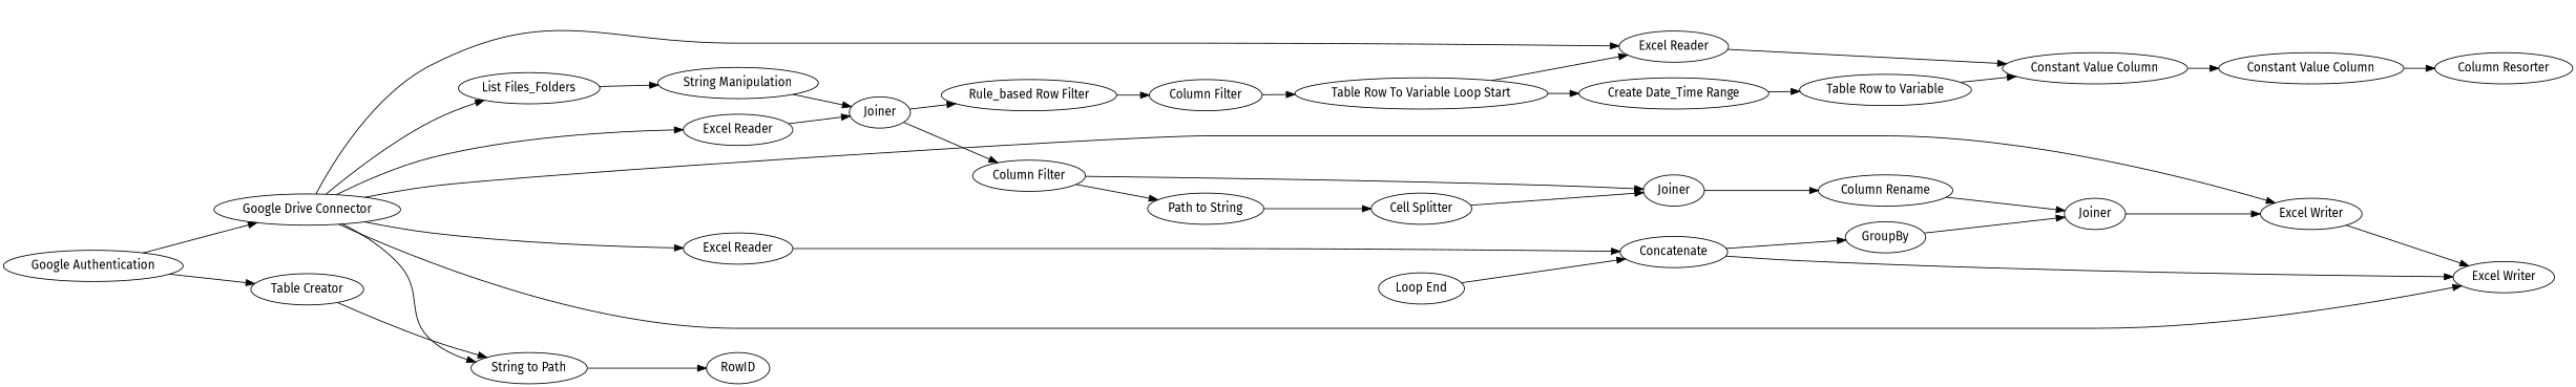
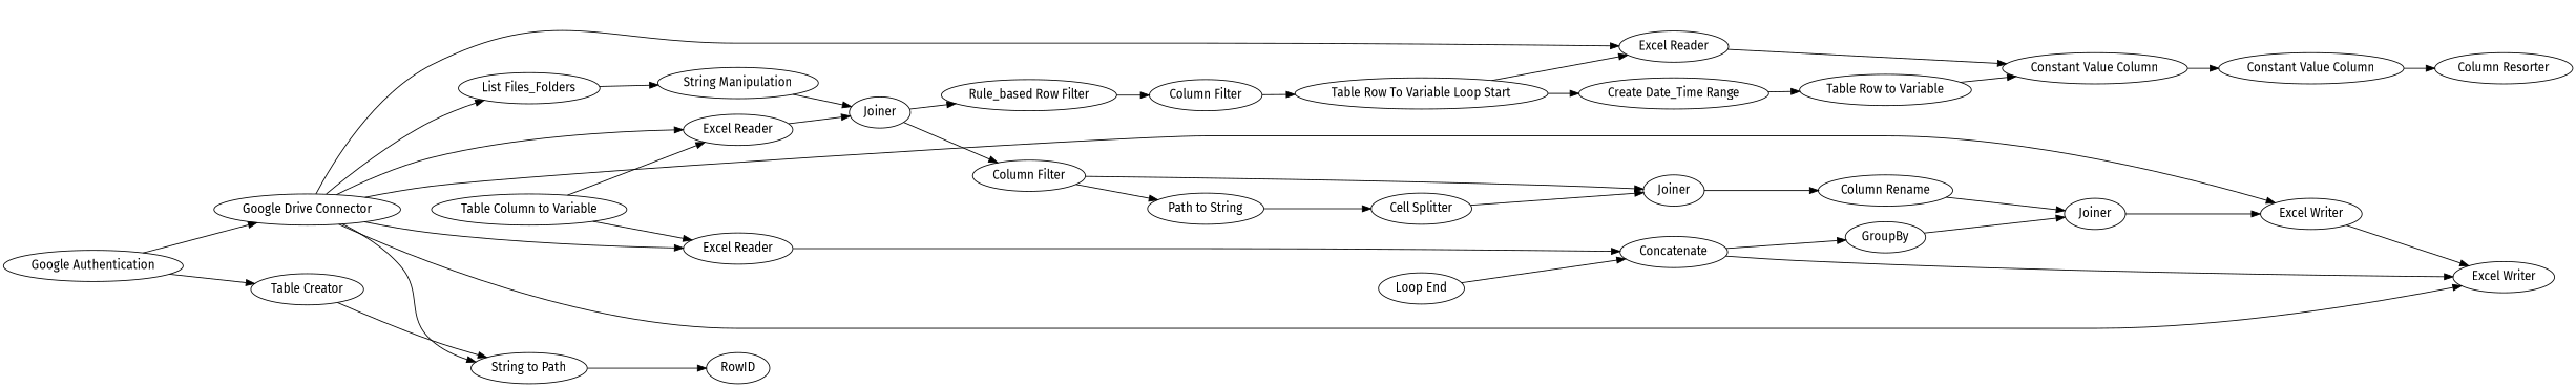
  digraph {
    fontname="Fira Sans"
    rankdir=LR
    node [fontname="Fira Sans"]
    edge [fontname="Fira Sans"]
    n1 [label="Google Authentication"]
    n2 [label="Google Drive Connector"]
    n3 [label="Table Creator"]
    n4 [label="Excel Reader"]
    n5 [label="List Files_Folders"]
    n6 [label="Excel Writer"]
    n7 [label="String to Path"]
    n8 [label="Excel Writer"]
    n9 [label="Excel Reader"]
    n10 [label="Excel Reader"]
    n11 [label="Constant Value Column"]
    n12 [label="String Manipulation"]
    n13 [label=RowID]
    n14 [label=Joiner]
    n15 [label=Concatenate]
    n16 [label="Constant Value Column"]
    n17 [label="Table Row To Variable Loop Start"]
    n18 [label="Create Date_Time Range"]
    n19 [label="Table Row to Variable"]
    n20 [label="Column Resorter"]
    n21 [label="Loop End"]
+   n22 [label="Table Column to Variable"]
    n23 [label="Rule_based Row Filter"]
    n24 [label="Column Filter"]
    n25 [label=GroupBy]
    n26 [label="Column Filter"]
    n27 [label="Path to String"]
    n28 [label=Joiner]
    n29 [label="Cell Splitter"]
    n30 [label="Column Rename"]
    n31 [label=Joiner]
    n1 -> n2
    n1 -> n3
    n2 -> n4
    n2 -> n5
    n2 -> n6
    n2 -> n7
    n2 -> n8
    n2 -> n9
    n2 -> n10
    n3 -> n7
    n4 -> n11
    n5 -> n12
    n7 -> n13
    n8 -> n6
    n9 -> n14
    n10 -> n15
    n11 -> n16
    n12 -> n14
    n14 -> n23
    n14 -> n24
    n15 -> n6
    n15 -> n25
    n16 -> n20
    n17 -> n4
    n17 -> n18
    n18 -> n19
    n19 -> n11
    n21 -> n15
+   n22 -> n9
+   n22 -> n10
    n23 -> n26
    n24 -> n27
    n24 -> n28
    n25 -> n31
    n26 -> n17
    n27 -> n29
    n28 -> n30
    n29 -> n28
    n30 -> n31
    n31 -> n8
  }
